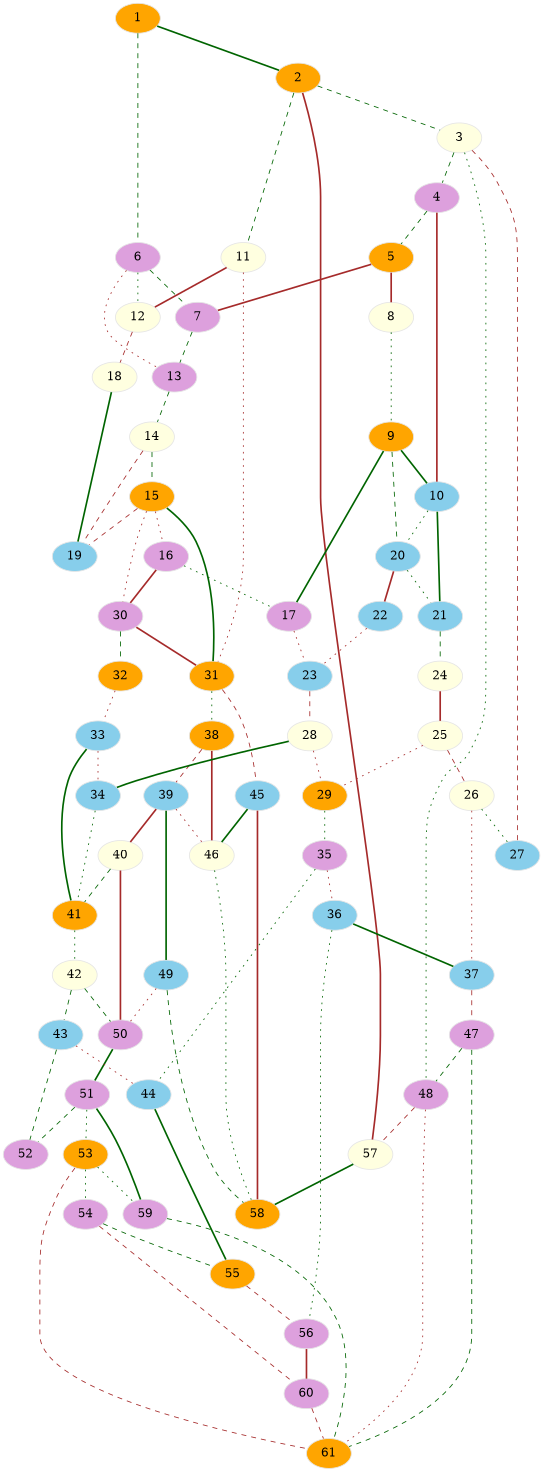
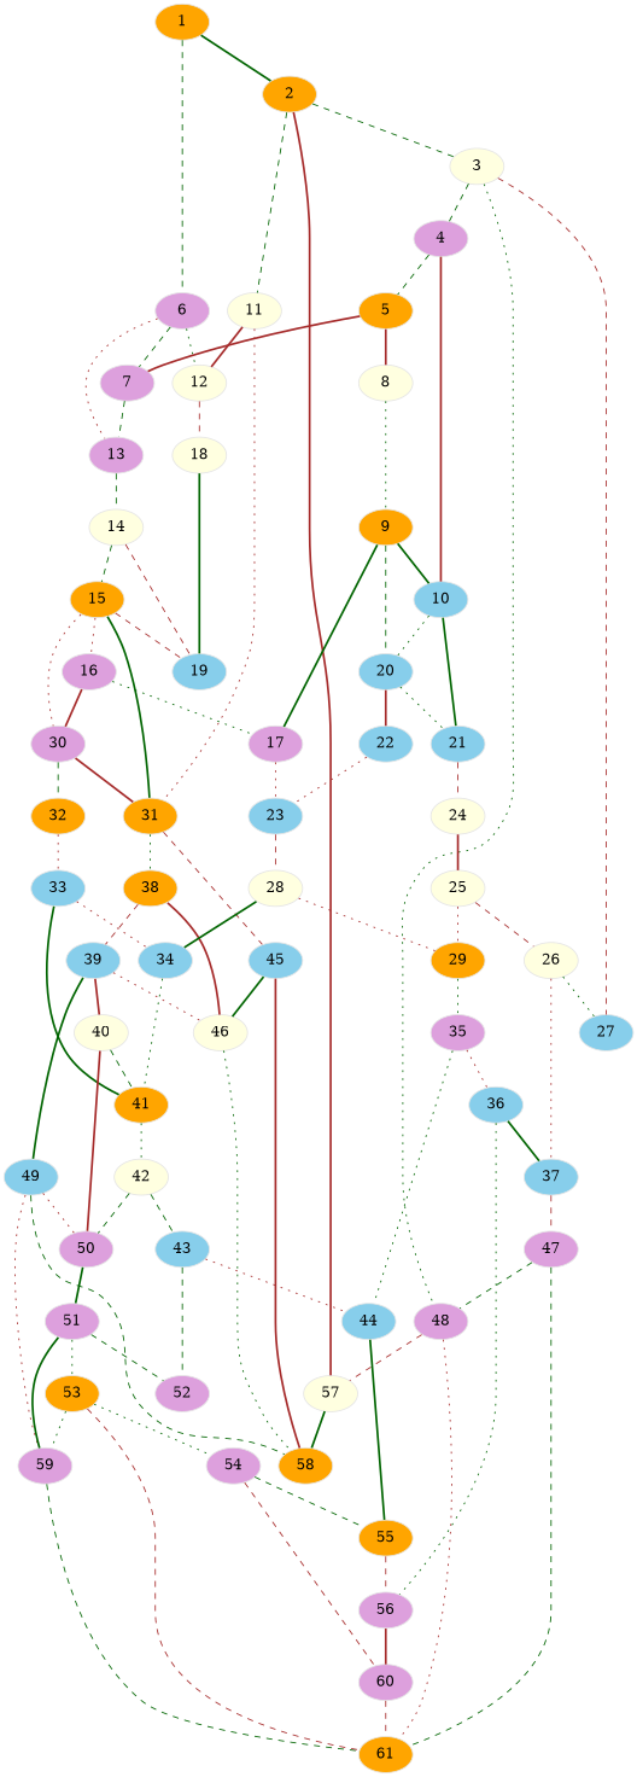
  graph {
    node [color=gray90 fillcolor=plum style=filled]
    edge [color=darkgreen style=dashed weight=1.0]
    1 [fillcolor=orange]
    2 [fillcolor=orange]
    6
    3 [fillcolor=lightyellow]
    11 [fillcolor=lightyellow]
    57 [fillcolor=lightyellow]
    7
    12 [fillcolor=lightyellow]
    13
    4
    27 [fillcolor=skyblue]
    48
    31 [fillcolor=orange]
    58 [fillcolor=orange]
    5 [fillcolor=orange]
    10 [fillcolor=skyblue]
    61 [fillcolor=orange]
    8 [fillcolor=lightyellow]
    20 [fillcolor=skyblue]
    21 [fillcolor=skyblue]
    9 [fillcolor=orange]
    18 [fillcolor=lightyellow]
    14 [fillcolor=lightyellow]
    17
    23 [fillcolor=skyblue]
    22 [fillcolor=skyblue]
    24 [fillcolor=lightyellow]
    38 [fillcolor=orange]
    45 [fillcolor=skyblue]
    19 [fillcolor=skyblue]
    15 [fillcolor=orange]
    16
    30
    32 [fillcolor=orange]
    28 [fillcolor=lightyellow]
    25 [fillcolor=lightyellow]
    29 [fillcolor=orange]
    34 [fillcolor=skyblue]
    26 [fillcolor=lightyellow]
    37 [fillcolor=skyblue]
    35
    47
    41 [fillcolor=orange]
    36 [fillcolor=skyblue]
    44 [fillcolor=skyblue]
    33 [fillcolor=skyblue]
    39 [fillcolor=skyblue]
    46 [fillcolor=lightyellow]
    42 [fillcolor=lightyellow]
    56
    55 [fillcolor=orange]
    60
    40 [fillcolor=lightyellow]
    49 [fillcolor=skyblue]
    50
    59
    51
    43 [fillcolor=skyblue]
    52
    53 [fillcolor=orange]
    54
    1 -- 2 [style=bold]
    1 -- 6 [weight=2.0]
    2 -- 3
    2 -- 11
    2 -- 57 [color=brown style=bold]
    6 -- 7
    6 -- 12 [style=dotted weight=2.0]
    6 -- 13 [color=brown style=dotted]
    3 -- 4
    3 -- 27 [color=brown]
    3 -- 48 [style=dotted]
    11 -- 12 [color=brown style=bold]
    11 -- 31 [color=brown style=dotted]
    57 -- 58 [style=bold weight=2.0]
    7 -- 13
    12 -- 18 [color=brown weight=2.0]
    13 -- 14
    4 -- 5
    4 -- 10 [color=brown style=bold]
    48 -- 57 [color=brown]
    48 -- 61 [color=brown style=dotted]
    31 -- 38 [style=dotted]
    31 -- 45 [color=brown]
    5 -- 7 [color=brown style=bold]
    5 -- 8 [color=brown style=bold weight=2.0]
    10 -- 20 [style=dotted]
    10 -- 21 [style=bold]
    8 -- 9 [style=dotted weight=2.0]
    20 -- 21 [style=dotted]
    20 -- 22 [color=brown style=bold weight=2.0]
-   21 -- 24
+   21 -- 24 [color=brown]
    9 -- 10 [style=bold]
    9 -- 20
    9 -- 17 [style=bold]
    18 -- 19 [style=bold]
    14 -- 19 [color=brown]
    14 -- 15
    17 -- 23 [color=brown style=dotted]
    23 -- 28 [color=brown]
    22 -- 23 [color=brown style=dotted]
    24 -- 25 [color=brown style=bold weight=2.0]
    38 -- 39 [color=brown]
    38 -- 46 [color=brown style=bold]
    45 -- 58 [color=brown style=bold]
    45 -- 46 [style=bold]
    15 -- 31 [style=bold]
    15 -- 19 [color=brown]
    15 -- 16 [color=brown style=dotted]
    15 -- 30 [color=brown style=dotted weight=2.0]
    16 -- 17 [style=dotted]
    16 -- 30 [color=brown style=bold]
    30 -- 31 [color=brown style=bold]
    30 -- 32 [weight=2.0]
    32 -- 33 [color=brown style=dotted]
    28 -- 29 [color=brown style=dotted]
    28 -- 34 [style=bold]
    25 -- 29 [color=brown style=dotted]
    25 -- 26 [color=brown weight=2.0]
    29 -- 35 [style=dotted]
    34 -- 41 [style=dotted]
    26 -- 27 [style=dotted weight=2.0]
    26 -- 37 [color=brown style=dotted weight=2.0]
    37 -- 47 [color=brown]
    35 -- 36 [color=brown style=dotted]
    35 -- 44 [style=dotted]
    47 -- 48
    47 -- 61
    41 -- 42 [style=dotted weight=2.0]
    36 -- 37 [style=bold weight=2.0]
    36 -- 56 [style=dotted weight=2.0]
    44 -- 55 [style=bold]
    33 -- 34 [color=brown style=dotted]
    33 -- 41 [style=bold]
    39 -- 46 [color=brown style=dotted]
    39 -- 40 [color=brown style=bold]
    39 -- 49 [style=bold]
    46 -- 58 [style=dotted]
    42 -- 50
    42 -- 43
    56 -- 60 [color=brown style=bold weight=2.0]
    55 -- 56 [color=brown weight=2.0]
    60 -- 61 [color=brown weight=2.0]
    40 -- 41 [weight=2.0]
    40 -- 50 [color=brown style=bold]
    49 -- 58
    49 -- 50 [color=brown style=dotted weight=2.0]
+   49 -- 59 [color=brown style=dotted]
    50 -- 51 [style=bold weight=2.0]
    59 -- 61
    51 -- 59 [style=bold]
    51 -- 52 [weight=2.0]
    51 -- 53 [style=dotted]
    43 -- 44 [color=brown style=dotted]
    43 -- 52
    53 -- 61 [color=brown]
    53 -- 59 [style=dotted]
    53 -- 54 [style=dotted]
    54 -- 55
    54 -- 60 [color=brown]
  }
